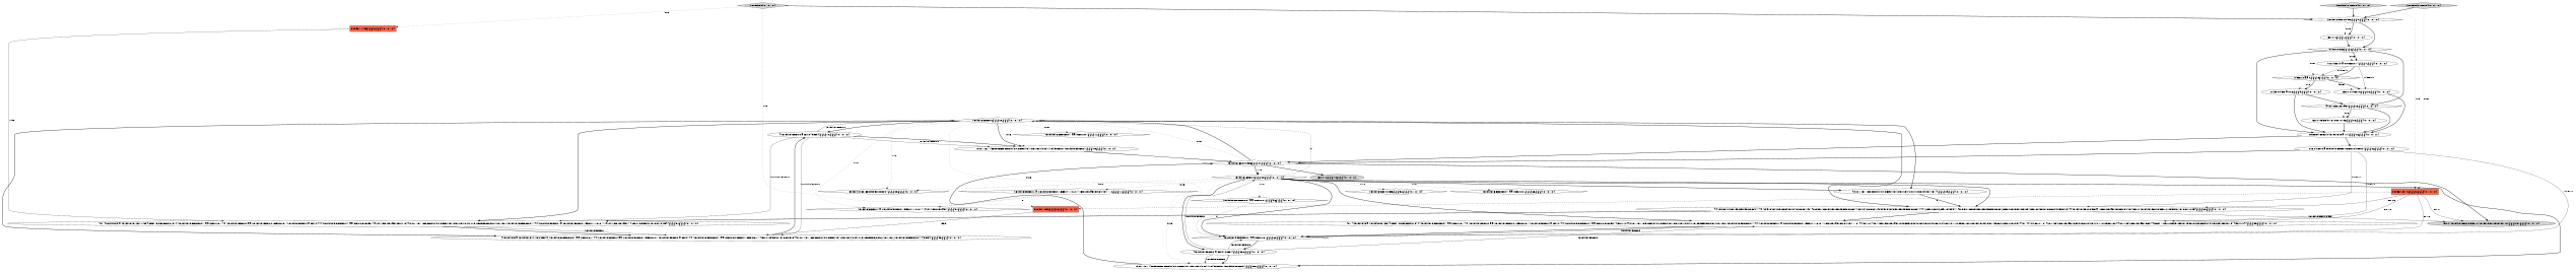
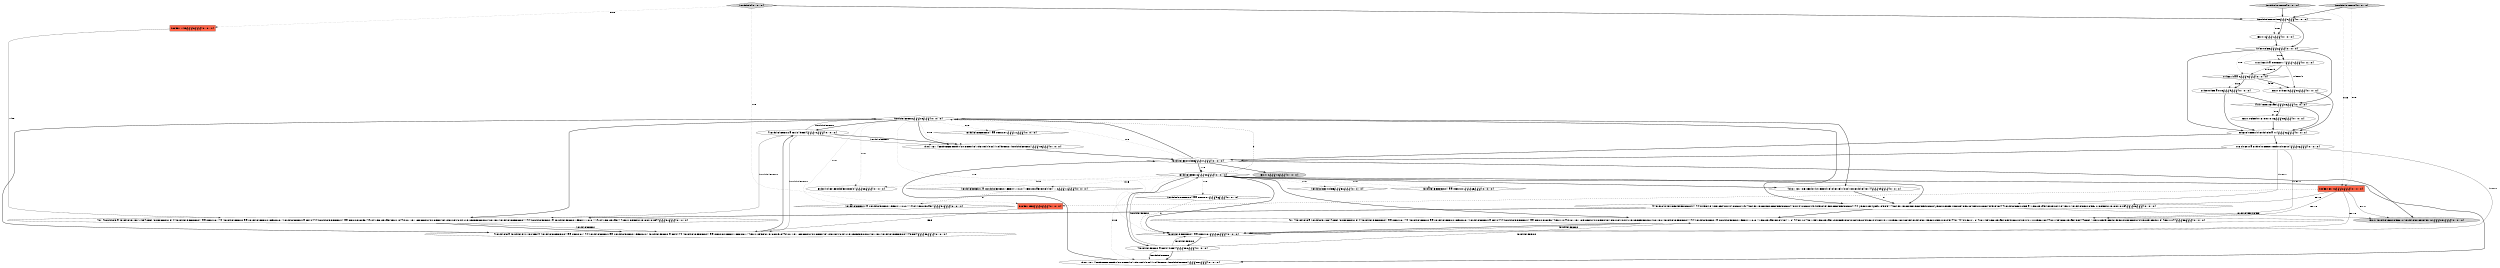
  digraph {
    fontname="DejaVu Sans"
    node [fillcolor=white fontname="DejaVu Sans" shape=diamond style=filled]
    edge [fontname="DejaVu Sans" style=bold]
    n1 [label="handshake.getStatus() == Status.OK@@@44@@@['0', '0', '1']"]
    n2 [label="handshakeStatus@@@18@@@['0', '0', '1']"]
    n3 [label="handshakeStatus != HandshakeStatus.NEED_UNWRAP || (!flush(netOutBuffer))@@@54@@@['0', '0', '1']"]
    n4 [label="{handshakeStatus = tasks()break}@@@71@@@['0', '0', '1']" shape=ellipse]
    n5 [label="{throw new IOException(sm.getString(\"channel.nio.ssl.notHandshaking\"))}@@@19@@@['1', '1', '1']" shape=ellipse]
    n6 [label="handshake.getStatus() == Status.OK@@@60@@@['1', '1', '1']"]
    n7 [label="{handshake = handshakeUnwrap(read)if (handshake.getStatus() == Status.OK) {if (handshakeStatus == HandshakeStatus.NEED_TASK) handshakeStatus = tasks()}if (handshake.getStatus() == Status.BUFFER_UNDERFLOW) {return SelectionKey.OP_READ}{throw new IOException(sm.getString(\"channel.nio.ssl.unexpectedStatusDuringWrap\",handshake.getStatus()))}break}@@@58@@@['0', '0', '1']" shape=ellipse]
    n8 [label="throw new IllegalStateException(sm.getString(\"channel.nio.ssl.invalidStatus\",handshakeStatus))@@@75@@@['0', '0', '1']" shape=ellipse]
    n9 [label="{if (endpoint.hasNegotiableProtocols()) {if (sslEngine instanceof SSLUtil.ProtocolInfo) {socketWrapper.setNegotiatedProtocol(((SSLUtil.ProtocolInfo)sslEngine).getNegotiatedProtocol())}if (JreCompat.isJre9Available()) {socketWrapper.setNegotiatedProtocol(JreCompat.getInstance().getApplicationProtocol(sslEngine))}}handshakeComplete = !netOutBuffer.hasRemaining()return handshakeComplete? 0: SelectionKey.OP_WRITE}@@@22@@@['1', '1', '1']" shape=ellipse]
    n10 [label="{try {handshake = handshakeWrap(write)}catch (SSLException e) if (handshake.getStatus() == Status.OK) {if (handshakeStatus == HandshakeStatus.NEED_TASK) handshakeStatus = tasks()}if (handshake.getStatus() == Status.CLOSED) {flush(netOutBuffer)return -1}{throw new IOException(sm.getString(\"channel.nio.ssl.unexpectedStatusDuringWrap\",handshake.getStatus()))}if (handshakeStatus != HandshakeStatus.NEED_UNWRAP || (!flush(netOutBuffer))) {return SelectionKey.OP_WRITE}}@@@34@@@['0', '0', '1']" shape=ellipse]
-   n11 [label="endpoint.hasNegotiableProtocols()@@@23@@@['1', '1', '1']"]
+   n11 [label="endpoint.hasNegotiableProtocols()@@@23@@@['1', '1', '1']" shape=ellipse]
    n12 [label="{handshakeStatus = tasks()break}@@@130@@@['1', '1', '0']" shape=ellipse]
    n13 [label="!handshakeComplete@@@17@@@['1', '1', '1']"]
    n14 [label="{try {handshake = handshakeWrap()}catch (SSLException e) if (handshake.getStatus() == Status.OK) {if (handshakeStatus == HandshakeStatus.NEED_TASK) handshakeStatus = tasks()}if (handshake.getStatus() == Status.CLOSED) {return -1}{throw new IOException(sm.getString(\"channel.nio.ssl.unexpectedStatusDuringWrap\",handshake.getStatus()))}if (handshakeStatus != HandshakeStatus.NEED_UNWRAP || netOutBuffer.remaining() > 0) {if (async) {sc.write(netOutBuffer,AbstractEndpoint.toTimeout(timeout),TimeUnit.MILLISECONDS,socket,handshakeWriteCompletionHandler)}{try {if (timeout > 0) {sc.write(netOutBuffer).get(timeout,TimeUnit.MILLISECONDS)}{sc.write(netOutBuffer).get()}}catch (InterruptedException|ExecutionException|TimeoutException e) }return 1}}@@@55@@@['1', '1', '0']" shape=ellipse]
    n15 [fillcolor=lightgray label="return handshakeComplete? 0: handshakeInternal(async)@@@137@@@['1', '1', '0']" shape=ellipse]
    n16 [label="handshakeComplete@@@32@@@['1', '1', '0']"]
    n17 [fillcolor=lightgray label="return 0@@@78@@@['0', '0', '1']" shape=ellipse]
    n18 [label="handshakeComplete@@@3@@@['1', '1', '1']"]
    n19 [label="!sniComplete@@@6@@@['1', '1', '1']"]
    n20 [label="return 0@@@4@@@['1', '1', '1']" shape=ellipse]
    n21 [label="sniResult == 0@@@8@@@['1', '1', '1']"]
    n22 [label="SSLEngineResult handshake = null@@@16@@@['1', '1', '1']" shape=ellipse]
    n23 [label="int sniResult = processSNI()@@@7@@@['1', '1', '1']" shape=ellipse]
    n24 [label="!flush(netOutBuffer)@@@15@@@['0', '0', '1']"]
    n25 [label="handshakeStatus@@@18@@@['1', '1', '0']"]
    n26 [label="throw new IllegalStateException(sm.getString(\"channel.nio.ssl.invalidStatus\",handshakeStatus))@@@134@@@['1', '1', '0']" shape=ellipse]
    n27 [label="handshakeStatus != HandshakeStatus.NEED_UNWRAP || netOutBuffer.remaining() > 0@@@74@@@['1', '1', '0']"]
    n28 [label="handshake.getStatus() == Status.OK@@@96@@@['1', '1', '0']"]
    n29 [label="handshake.getStatus() == Status.OK@@@65@@@['1', '1', '0']"]
    n30 [fillcolor=tomato label="boolean async@@@2@@@['1', '1', '0']" shape=box]
    n31 [fillcolor=tomato label="boolean read@@@2@@@['0', '0', '1']" shape=box]
    n32 [label="sniComplete = true@@@9@@@['1', '1', '1']" shape=ellipse]
    n33 [label="return sniResult@@@12@@@['1', '1', '1']" shape=ellipse]
    n34 [label="long timeout = endpoint.getConnectionTimeout()@@@16@@@['1', '1', '0']" shape=ellipse]
    n35 [label="return SelectionKey.OP_WRITE@@@15@@@['0', '0', '1']" shape=ellipse]
    n36 [fillcolor=lightgray label="handshakeInternal['0', '1', '0']"]
    n37 [fillcolor=lightgray label="handshakeInternal['1', '0', '0']"]
    n38 [fillcolor=lightgray label="handshake['0', '0', '1']"]
    n39 [fillcolor=tomato label="boolean write@@@2@@@['0', '0', '1']" shape=box]
    n2 -> n1 [label=true style=dotted]
    n2 -> n3 [label=true style=dotted]
    n2 -> n4
    n2 -> n5
    n2 -> n6 [label=true style=dotted]
    n2 -> n7
    n2 -> n8 [label=true style=dotted]
    n2 -> n8
    n2 -> n9
    n2 -> n10
    n2 -> n11 [label=true style=dotted]
    n4 -> n2 [label=handshakeStatus style=solid]
    n4 -> n7 [label=handshakeStatus style=solid]
    n4 -> n8 [label=handshakeStatus style=solid]
    n4 -> n8
    n4 -> n10 [label=handshakeStatus style=solid]
    n5 -> n9
    n6 -> n12
    n7 -> n4
    n8 -> n13
    n9 -> n10
    n9 -> n14
    n9 -> n15 [label=handshakeComplete style=solid]
    n10 -> n7 [label=handshakeStatus style=solid]
    n10 -> n7
    n12 -> n6 [label=handshakeStatus style=solid]
    n12 -> n14 [label=handshakeStatus style=solid]
    n12 -> n25 [label=handshakeStatus style=solid]
    n12 -> n26
    n12 -> n26 [label=handshakeStatus style=solid]
    n13 -> n2
    n13 -> n2 [label=true style=dotted]
    n13 -> n15
    n13 -> n17
    n13 -> n25 [label=true style=dotted]
    n13 -> n25
    n14 -> n6
    n14 -> n6 [label=handshakeStatus style=solid]
    n18 -> n19
    n18 -> n20
    n18 -> n20 [label=true style=dotted]
    n19 -> n21 [label=true style=dotted]
    n19 -> n22
    n19 -> n23 [label=true style=dotted]
    n19 -> n23
    n19 -> n24
    n20 -> n19
    n21 -> n32 [label=true style=dotted]
    n21 -> n32
    n21 -> n33 [label=false style=dotted]
    n21 -> n33
    n22 -> n13
    n22 -> n34
    n23 -> n21 [label=sniResult style=solid]
    n23 -> n21
    n23 -> n33 [label=sniResult style=solid]
    n24 -> n22
    n24 -> n35 [label=true style=dotted]
    n24 -> n35
    n25 -> n2 [label=0 style=dashed]
    n25 -> n5
    n25 -> n6
    n25 -> n9
    n25 -> n11 [label=false style=dotted]
    n25 -> n12
    n25 -> n14
    n25 -> n16 [label=true style=dotted]
    n25 -> n26 [label=true style=dotted]
    n25 -> n26
    n25 -> n27 [label=true style=dotted]
    n25 -> n28 [label=true style=dotted]
    n25 -> n29 [label=true style=dotted]
    n26 -> n13
    n27 -> n3 [label=0 style=dashed]
    n28 -> n6 [label=0 style=dashed]
    n30 -> n6 [label=async style=solid]
    n30 -> n9 [label=async style=solid]
    n30 -> n14 [label=async style=solid]
    n30 -> n15 [label=async style=solid]
    n30 -> n31 [label=0 style=dashed]
    n31 -> n7 [label=read style=solid]
    n32 -> n22
    n32 -> n24
    n33 -> n22
    n34 -> n6 [label=timeout style=solid]
    n34 -> n9 [label=timeout style=solid]
    n34 -> n13
    n34 -> n14 [label=timeout style=solid]
    n35 -> n22
    n36 -> n18
    n36 -> n30 [label=true style=dotted]
    n37 -> n18
    n37 -> n30 [label=true style=dotted]
    n38 -> n18
    n38 -> n31 [label=true style=dotted]
    n38 -> n39 [label=true style=dotted]
    n39 -> n10 [label=write style=solid]
  }
